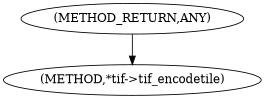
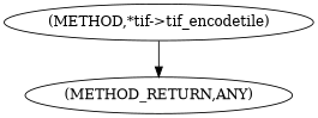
  digraph {
    n1 [label=<(METHOD,*tif-&gt;tif_encodetile)>]
    n2 [label=<(METHOD_RETURN,ANY)>]
-   n2 -> n1 [style=solid]
+   n1 -> n2 [style=solid]
  }
